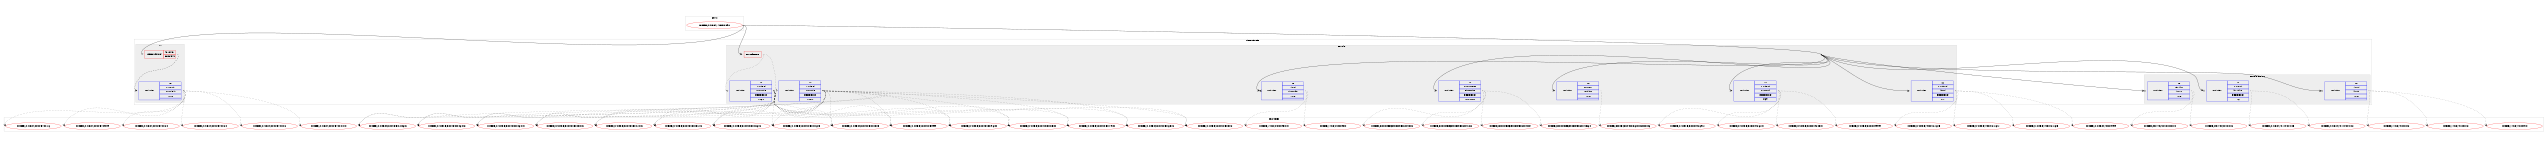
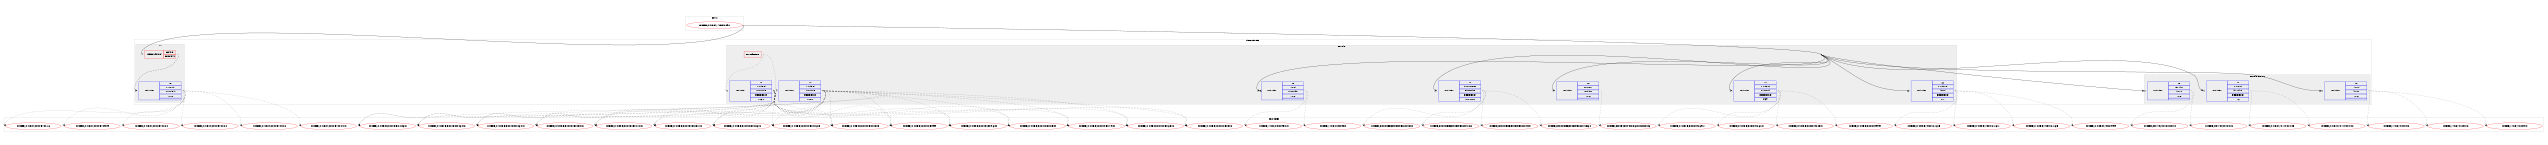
  digraph {
    compound=true
    concentrate=true
    fontname=Helvetica
    fontsize=10
    newrank=true
    rankdir=TB
    ranksep=1.5
    node [color=red fontname=Helvetica fontsize=10]
    edge [arrowhead=vee headport=w style=dotted tailport=e weight=100]
    n1 [label="portage://sys-auth/ykpers-1.19.0" width=4]
    n2 [color=blue label=<<TABLE BORDER="0" CELLBORDER="1" CELLSPACING="0" CELLPADDING="4" WIDTH="220"><TR><TD ROWSPAN="6" CELLPADDING="30">pack_dep</TD></TR><TR><TD WIDTH="110">no</TD></TR><TR><TD>sys-devel</TD></TR><TR><TD>automake</TD></TR><TR><TD>greaterequal</TD></TR><TR><TD>1.16.1</TD></TR></TABLE>> shape=none]
    n3 [color=blue label=<<TABLE BORDER="0" CELLBORDER="1" CELLSPACING="0" CELLPADDING="4" WIDTH="220"><TR><TD ROWSPAN="6" CELLPADDING="30">pack_dep</TD></TR><TR><TD WIDTH="110">no</TD></TR><TR><TD>sys-devel</TD></TR><TR><TD>automake</TD></TR><TR><TD>greaterequal</TD></TR><TR><TD>1.15.1</TD></TR></TABLE>> shape=none]
    n4 [label=<<TABLE BORDER="0" CELLBORDER="1" CELLSPACING="0" CELLPADDING="4"><TR><TD CELLPADDING="10">any_of_group</TD></TR></TABLE>> shape=none]
    n5 [color=blue label=<<TABLE BORDER="0" CELLBORDER="1" CELLSPACING="0" CELLPADDING="4" WIDTH="220"><TR><TD ROWSPAN="6" CELLPADDING="30">pack_dep</TD></TR><TR><TD WIDTH="110">no</TD></TR><TR><TD>app-portage</TD></TR><TR><TD>elt-patches</TD></TR><TR><TD>greaterequal</TD></TR><TR><TD>20170815</TD></TR></TABLE>> shape=none]
    n6 [color=blue label=<<TABLE BORDER="0" CELLBORDER="1" CELLSPACING="0" CELLPADDING="4" WIDTH="220"><TR><TD ROWSPAN="6" CELLPADDING="30">pack_dep</TD></TR><TR><TD WIDTH="110">no</TD></TR><TR><TD>app-text</TD></TR><TR><TD>asciidoc</TD></TR><TR><TD>none</TD></TR><TR><TD></TD></TR></TABLE>> shape=none]
    n7 [color=blue label=<<TABLE BORDER="0" CELLBORDER="1" CELLSPACING="0" CELLPADDING="4" WIDTH="220"><TR><TD ROWSPAN="6" CELLPADDING="30">pack_dep</TD></TR><TR><TD WIDTH="110">no</TD></TR><TR><TD>sys-devel</TD></TR><TR><TD>autoconf</TD></TR><TR><TD>greaterequal</TD></TR><TR><TD>2.69</TD></TR></TABLE>> shape=none]
    n8 [color=blue label=<<TABLE BORDER="0" CELLBORDER="1" CELLSPACING="0" CELLPADDING="4" WIDTH="220"><TR><TD ROWSPAN="6" CELLPADDING="30">pack_dep</TD></TR><TR><TD WIDTH="110">no</TD></TR><TR><TD>sys-devel</TD></TR><TR><TD>libtool</TD></TR><TR><TD>greaterequal</TD></TR><TR><TD>2.4</TD></TR></TABLE>> shape=none]
    n9 [color=blue label=<<TABLE BORDER="0" CELLBORDER="1" CELLSPACING="0" CELLPADDING="4" WIDTH="220"><TR><TD ROWSPAN="6" CELLPADDING="30">pack_dep</TD></TR><TR><TD WIDTH="110">no</TD></TR><TR><TD>virtual</TD></TR><TR><TD>pkgconfig</TD></TR><TR><TD>none</TD></TR><TR><TD></TD></TR></TABLE>> shape=none]
    n10 [color=blue label=<<TABLE BORDER="0" CELLBORDER="1" CELLSPACING="0" CELLPADDING="4" WIDTH="220"><TR><TD ROWSPAN="6" CELLPADDING="30">pack_dep</TD></TR><TR><TD WIDTH="110">no</TD></TR><TR><TD>dev-libs</TD></TR><TR><TD>json-c</TD></TR><TR><TD>none</TD></TR><TR><TD></TD></TR></TABLE>> shape=none]
    n11 [color=blue label=<<TABLE BORDER="0" CELLBORDER="1" CELLSPACING="0" CELLPADDING="4" WIDTH="220"><TR><TD ROWSPAN="6" CELLPADDING="30">pack_dep</TD></TR><TR><TD WIDTH="110">no</TD></TR><TR><TD>sys-auth</TD></TR><TR><TD>libyubikey</TD></TR><TR><TD>greaterequal</TD></TR><TR><TD>1.6</TD></TR></TABLE>> shape=none]
    n12 [color=blue label=<<TABLE BORDER="0" CELLBORDER="1" CELLSPACING="0" CELLPADDING="4" WIDTH="220"><TR><TD ROWSPAN="6" CELLPADDING="30">pack_dep</TD></TR><TR><TD WIDTH="110">no</TD></TR><TR><TD>virtual</TD></TR><TR><TD>libusb</TD></TR><TR><TD>none</TD></TR><TR><TD></TD></TR></TABLE>> shape=none]
    n13 [color=blue label=<<TABLE BORDER="0" CELLBORDER="1" CELLSPACING="0" CELLPADDING="4" WIDTH="220"><TR><TD ROWSPAN="6" CELLPADDING="30">pack_dep</TD></TR><TR><TD WIDTH="110">no</TD></TR><TR><TD>sys-auth</TD></TR><TR><TD>consolekit</TD></TR><TR><TD>none</TD></TR><TR><TD></TD></TR></TABLE>> shape=none]
-   n14 [label=<<TABLE BORDER="0" CELLBORDER="1" CELLSPACING="0" CELLPADDING="4"><TR><TD ROWSPAN="3" CELLPADDING="10">use_conditional</TD></TR><TR><TD>libyubikey</TD></TR><TR><TD>consolekit</TD></TR></TABLE>> shape=none]
+   n14 [label=<<TABLE BORDER="0" CELLBORDER="1" CELLSPACING="0" CELLPADDING="4"><TR><TD ROWSPAN="3" CELLPADDING="10">use_conditional</TD></TR><TR><TD>positive</TD></TR><TR><TD>consolekit</TD></TR></TABLE>> shape=none]
    n15 [label="portage://sys-devel/automake-1.10.3-r3" width=4]
    n16 [label="portage://sys-devel/automake-1.11.6-r3" width=4]
    n17 [label="portage://sys-devel/automake-1.12.6-r2" width=4]
    n18 [label="portage://sys-devel/automake-1.13.4-r2" width=4]
    n19 [label="portage://sys-devel/automake-1.14.1-r2" width=4]
    n20 [label="portage://sys-devel/automake-1.15.1-r2" width=4]
    n21 [label="portage://sys-devel/automake-1.16.1-r1" width=4]
    n22 [label="portage://sys-devel/automake-1.16.1-r2" width=4]
    n23 [label="portage://sys-devel/automake-1.4_p6-r2" width=4]
    n24 [label="portage://sys-devel/automake-1.5-r2" width=4]
    n25 [label="portage://sys-devel/automake-1.6.3-r2" width=4]
    n26 [label="portage://sys-devel/automake-1.7.9-r3" width=4]
    n27 [label="portage://sys-devel/automake-1.8.5-r5" width=4]
    n28 [label="portage://sys-devel/automake-1.9.6-r5" width=4]
    n29 [label="portage://sys-devel/automake-9999" width=4]
    n30 [label="portage://app-portage/elt-patches-20170317" width=4]
    n31 [label="portage://app-portage/elt-patches-20170422" width=4]
    n32 [label="portage://app-portage/elt-patches-20170812" width=4]
    n33 [label="portage://app-portage/elt-patches-20170826.1" width=4]
    n34 [label="portage://app-text/asciidoc-8.6.10_p20181016" width=4]
    n35 [label="portage://sys-devel/autoconf-2.13-r1" width=4]
    n36 [label="portage://sys-devel/autoconf-2.64-r1" width=4]
    n37 [label="portage://sys-devel/autoconf-2.69-r4" width=4]
    n38 [label="portage://sys-devel/autoconf-9999" width=4]
    n39 [label="portage://sys-devel/libtool-2.4.6-r3" width=4]
    n40 [label="portage://sys-devel/libtool-2.4.6-r4" width=4]
    n41 [label="portage://sys-devel/libtool-2.4.6-r5" width=4]
    n42 [label="portage://sys-devel/libtool-9999" width=4]
    n43 [label="portage://virtual/pkgconfig-0-r1" width=4]
    n44 [label="portage://virtual/pkgconfig-1" width=4]
    n45 [label="portage://dev-libs/json-c-0.12" width=4]
    n46 [label="portage://dev-libs/json-c-0.13.1-r1" width=4]
    n47 [label="portage://sys-auth/libyubikey-1.12" width=4]
    n48 [label="portage://sys-auth/libyubikey-1.13" width=4]
    n49 [label="portage://virtual/libusb-0-r2" width=4]
    n50 [label="portage://virtual/libusb-9-r1" width=4]
    n51 [label="portage://virtual/libusb-1-r2" width=4]
    n52 [label="portage://sys-auth/consolekit-0.4.6" width=4]
    n53 [label="portage://sys-auth/consolekit-1.1.0-r1" width=4]
    n54 [label="portage://sys-auth/consolekit-1.1.2" width=4]
    n55 [label="portage://sys-auth/consolekit-1.2.0" width=4]
    n56 [label="portage://sys-auth/consolekit-1.2.1" width=4]
    n57 [label="portage://sys-auth/consolekit-9099" width=4]
    subgraph cluster_1 {
      color=gray
      label=<<i>ebuild</i>>
      rank=same
      n1
    }
    subgraph cluster_2 {
      color=gray
      label=<<i>dependencies</i>>
      subgraph cluster_3 {
        color=gray
        fillcolor="#eeeeee"
        label=<<i>compile</i>>
        style=filled
        subgraph sub_4 {
          color=gray
          fillcolor="#eeeeee"
          label=<<i>compile</i>>
          style=filled
          n4
          subgraph sub_5 {
            color=gray
            fillcolor="#eeeeee"
            label=<<i>compile</i>>
            style=filled
            n2
          }
          subgraph sub_6 {
            color=gray
            fillcolor="#eeeeee"
            label=<<i>compile</i>>
            style=filled
            n3
          }
        }
        subgraph sub_7 {
          color=gray
          fillcolor="#eeeeee"
          label=<<i>compile</i>>
          style=filled
          n5
        }
        subgraph sub_8 {
          color=gray
          fillcolor="#eeeeee"
          label=<<i>compile</i>>
          style=filled
          n6
        }
        subgraph sub_9 {
          color=gray
          fillcolor="#eeeeee"
          label=<<i>compile</i>>
          style=filled
          n7
        }
        subgraph sub_10 {
          color=gray
          fillcolor="#eeeeee"
          label=<<i>compile</i>>
          style=filled
          n8
        }
        subgraph sub_11 {
          color=gray
          fillcolor="#eeeeee"
          label=<<i>compile</i>>
          style=filled
          n9
        }
      }
      subgraph cluster_12 {
        color=gray
        fillcolor="#eeeeee"
        label=<<i>compile and run</i>>
        style=filled
        subgraph sub_13 {
          color=gray
          fillcolor="#eeeeee"
          label=<<i>compile and run</i>>
          style=filled
          n10
        }
        subgraph sub_14 {
          color=gray
          fillcolor="#eeeeee"
          label=<<i>compile and run</i>>
          style=filled
          n11
        }
        subgraph sub_15 {
          color=gray
          fillcolor="#eeeeee"
          label=<<i>compile and run</i>>
          style=filled
          n12
        }
      }
      subgraph cluster_16 {
        color=gray
        fillcolor="#eeeeee"
        label=<<i>run</i>>
        style=filled
        subgraph sub_17 {
          color=gray
          fillcolor="#eeeeee"
          label=<<i>run</i>>
          style=filled
          n14
          subgraph sub_18 {
            color=gray
            fillcolor="#eeeeee"
            label=<<i>run</i>>
            style=filled
            n13
          }
        }
      }
    }
    subgraph cluster_19 {
      color=gray
      label=<<i>candidates</i>>
      rank=same
      subgraph sub_20 {
        color=black
        label=<<i>candidates</i>>
        nodesep=1
        rank=same
        n15
        n16
        n17
        n18
        n19
        n20
        n21
        n22
        n23
        n24
        n25
        n26
        n27
        n28
        n29
      }
      subgraph sub_21 {
        color=black
        label=<<i>candidates</i>>
        nodesep=1
        rank=same
        n15
        n16
        n17
        n18
        n19
        n20
        n21
        n22
        n23
        n24
        n25
        n26
        n27
        n28
        n29
      }
      subgraph sub_22 {
        color=black
        label=<<i>candidates</i>>
        nodesep=1
        rank=same
        n30
        n31
        n32
        n33
      }
      subgraph sub_23 {
        color=black
        label=<<i>candidates</i>>
        nodesep=1
        rank=same
        n34
      }
      subgraph sub_24 {
        color=black
        label=<<i>candidates</i>>
        nodesep=1
        rank=same
        n35
        n36
        n37
        n38
      }
      subgraph sub_25 {
        color=black
        label=<<i>candidates</i>>
        nodesep=1
        rank=same
        n39
        n40
        n41
        n42
      }
      subgraph sub_26 {
        color=black
        label=<<i>candidates</i>>
        nodesep=1
        rank=same
        n43
        n44
      }
      subgraph sub_27 {
        color=black
        label=<<i>candidates</i>>
        nodesep=1
        rank=same
        n45
        n46
      }
      subgraph sub_28 {
        color=black
        label=<<i>candidates</i>>
        nodesep=1
        rank=same
        n47
        n48
      }
      subgraph sub_29 {
        color=black
        label=<<i>candidates</i>>
        nodesep=1
        rank=same
        n49
        n50
        n51
      }
      subgraph sub_30 {
        color=black
        label=<<i>candidates</i>>
        nodesep=1
        rank=same
        n52
        n53
        n54
        n55
        n56
        n57
      }
    }
-   n1 -> n4 [style=solid weight=20]
    n1 -> n5 [style=solid weight=20]
    n1 -> n6 [style=solid weight=20]
    n1 -> n7 [style=solid weight=20]
    n1 -> n8 [style=solid weight=20]
    n1 -> n9 [style=solid weight=20]
    n1 -> n10 [arrowhead=odotvee style=solid weight=20]
    n1 -> n11 [arrowhead=odotvee style=solid weight=20]
    n1 -> n12 [arrowhead=odotvee style=solid weight=20]
    n1 -> n14 [arrowhead=odot style=solid weight=20]
    n2 -> n15
    n2 -> n16
    n2 -> n17
    n2 -> n18
    n2 -> n19
    n2 -> n20
    n2 -> n21
    n2 -> n22
    n2 -> n23
    n2 -> n24
    n2 -> n25
    n2 -> n26
    n2 -> n27
    n2 -> n28
    n2 -> n29
    n3 -> n15
    n3 -> n16
    n3 -> n17
    n3 -> n18
    n3 -> n19
    n3 -> n20
    n3 -> n21
    n3 -> n22
    n3 -> n23
    n3 -> n24
    n3 -> n25
    n3 -> n26
    n3 -> n27
    n3 -> n28
    n3 -> n29
    n4 -> n2 [arrowhead=oinv weight=20]
    n4 -> n3 [arrowhead=oinv weight=20]
    n5 -> n30
    n5 -> n31
    n5 -> n32
    n5 -> n33
    n6 -> n34
    n7 -> n35
    n7 -> n36
    n7 -> n37
    n7 -> n38
    n8 -> n39
    n8 -> n40
    n8 -> n41
    n8 -> n42
    n9 -> n43
    n9 -> n44
    n10 -> n45
    n10 -> n46
    n11 -> n47
    n11 -> n48
    n12 -> n49
    n12 -> n50
    n12 -> n51
    n13 -> n52
    n13 -> n53
    n13 -> n54
    n13 -> n55
    n13 -> n56
    n13 -> n57
    n14 -> n13 [style=dashed weight=20]
  }
